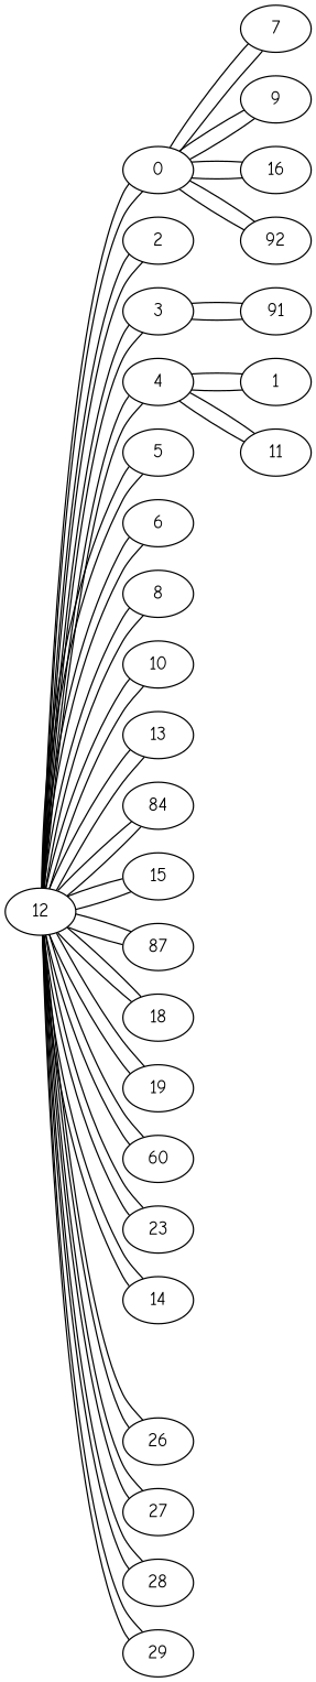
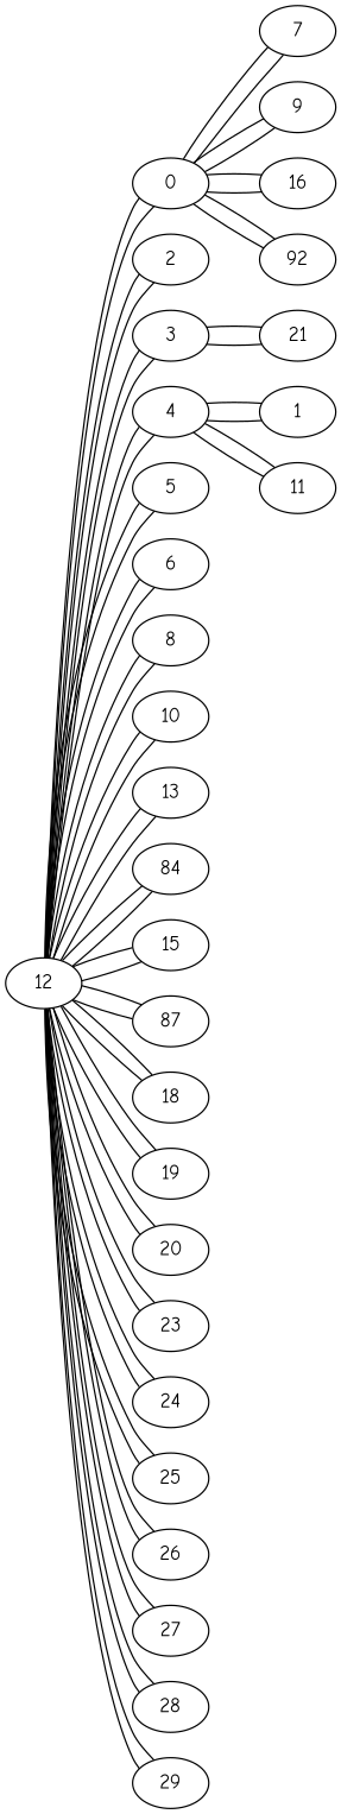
  graph {
    fontname="Comic Neue"
    rankdir=LR
    node [fontname="Comic Neue"]
    edge [fontname="Comic Neue"]
    12
    0
    2
    3
    4
    5
    6
    8
    10
    13
    n11 [label=84]
    15
    n13 [label=87]
    18
    19
-   20 [label=60]
+   20
    23
-   24 [label=14]
+   24
+   25
    26
    27
    28
    29
    7
    9
    16
    n27 [label=92]
-   21 [label=91]
+   21
    1
    11
    12 -- 0
    12 -- 2
    12 -- 3
    12 -- 4
    12 -- 5
    12 -- 6
    12 -- 8
    12 -- 10
    12 -- 13
    12 -- n11
    12 -- 15
    12 -- n13
    12 -- 18
    12 -- 19
    12 -- 20
    12 -- 23
    12 -- 24
+   12 -- 25
    12 -- 26
    12 -- 27
    12 -- 28
    12 -- 29
    0 -- 12
    0 -- 7
    0 -- 9
    0 -- 16
    0 -- n27
    2 -- 12
    3 -- 12
    3 -- 21
    4 -- 12
    4 -- 1
    4 -- 11
    5 -- 12
    6 -- 12
    8 -- 12
    10 -- 12
    13 -- 12
    n11 -- 12
    15 -- 12
    n13 -- 12
    18 -- 12
    19 -- 12
    20 -- 12
    23 -- 12
    24 -- 12
+   25 -- 12
    26 -- 12
    27 -- 12
    28 -- 12
    29 -- 12
    7 -- 0
    9 -- 0
    16 -- 0
    n27 -- 0
    21 -- 3
    1 -- 4
    11 -- 4
  }
